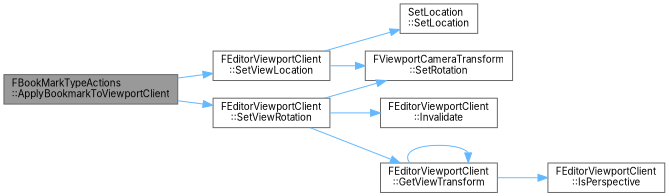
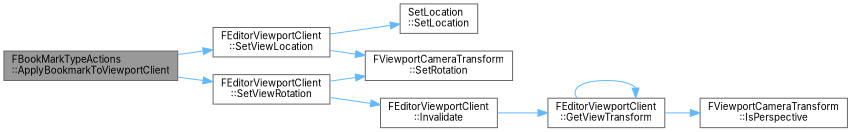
  digraph {
    fontname=Inter
    rankdir=LR
    node [color=grey40 fillcolor=white fontname=Inter fontsize=10 shape=box style=filled]
    edge [color=steelblue1 fontname=Inter fontsize=10 labelfontname=Helvetica labelfontsize=10 style=solid]
    n1 [color=gray40 fillcolor=grey60 fontcolor=black height=0.2 label="FBookMarkTypeActions\l::ApplyBookmarkToViewportClient" width=0.4]
    n2 [height=0.2 label="FEditorViewportClient\l::SetViewLocation" width=0.4]
    n3 [height=0.2 label="FEditorViewportClient\l::SetViewRotation" width=0.4]
    n4 [height=0.2 label="FEditorViewportClient\l::Invalidate" width=0.4]
    n5 [height=0.2 label="SetLocation\l::SetLocation" width=0.4]
    n6 [height=0.2 label="FViewportCameraTransform\l::SetRotation" width=0.4]
    n7 [height=0.2 label="FEditorViewportClient\l::GetViewTransform" width=0.4]
-   n8 [height=0.2 label="FEditorViewportClient\l::IsPerspective" width=0.4]
+   n8 [height=0.2 label="FViewportCameraTransform\l::IsPerspective" width=0.4]
    n1 -> n2
    n1 -> n3
    n2 -> n5
    n2 -> n6
    n3 -> n4
    n3 -> n6
-   n3 -> n7
+   n4 -> n7
    n7 -> n7
    n7 -> n8
  }
